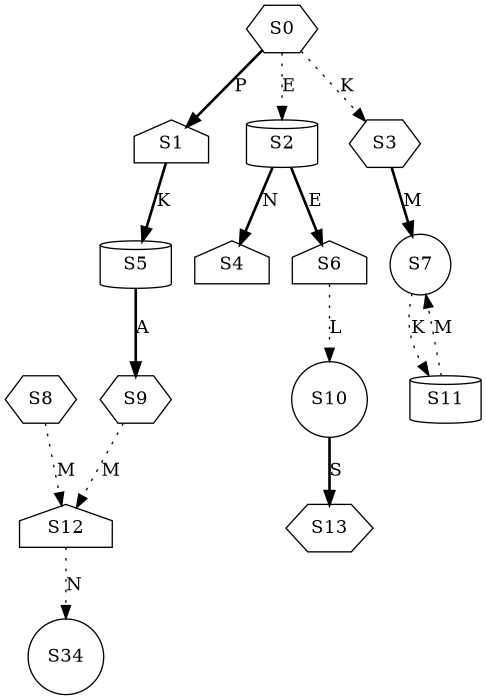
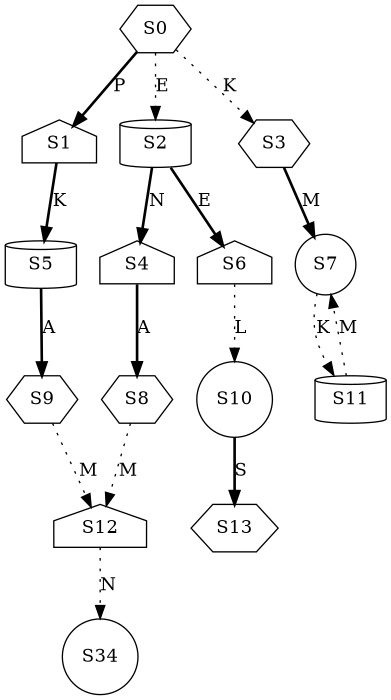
  strict digraph {
    node [shape=hexagon]
    edge [style=bold]
    S1 [shape=house]
    S0
    S2 [shape=cylinder]
    S3
    S5 [shape=cylinder]
    S4 [shape=house]
    S6 [shape=house]
    S7 [shape=circle]
    S8
    S9
    S10 [shape=circle]
    S11 [shape=cylinder]
    S12 [shape=house]
    S13
    n15 [label=S34 shape=circle]
    S1 -> S5 [label=K]
    S0 -> S1 [label=P]
    S0 -> S2 [label=E style=dotted]
    S0 -> S3 [label=K style=dotted]
    S2 -> S4 [label=N]
    S2 -> S6 [label=E]
    S3 -> S7 [label=M]
    S5 -> S9 [label=A]
+   S4 -> S8 [label=A]
    S6 -> S10 [label=L style=dotted]
    S7 -> S11 [label=K style=dotted]
    S8 -> S12 [label=M style=dotted]
    S9 -> S12 [label=M style=dotted]
    S10 -> S13 [label=S]
    S11 -> S7 [label=M style=dotted]
    S12 -> n15 [label=N style=dotted]
  }
